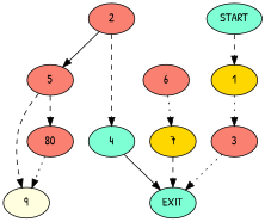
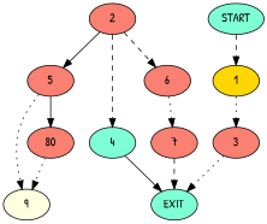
  digraph {
    fontname="Patrick Hand"
    node [fillcolor=salmon fontname="Patrick Hand" style=filled]
    edge [fontname="Patrick Hand" style=dashed]
    n1 [fillcolor=aquamarine label=START]
    1 [fillcolor=gold]
    3
    n4 [fillcolor=aquamarine label=EXIT]
    2
    4 [fillcolor=aquamarine]
    5
    6
    9 [fillcolor=lightyellow]
    n10 [label=80]
-   7 [fillcolor=gold]
+   7
    n1 -> 1
    1 -> 3 [style=dotted]
    3 -> n4 [style=dotted]
    2 -> 4
    2 -> 5 [style=solid]
+   2 -> 6
    4 -> n4 [style=solid]
-   5 -> 9
-   5 -> n10
+   5 -> 9 [style=dotted]
+   5 -> n10 [style=solid]
    6 -> 7 [style=dotted]
    n10 -> 9 [style=dotted]
    7 -> n4
  }
